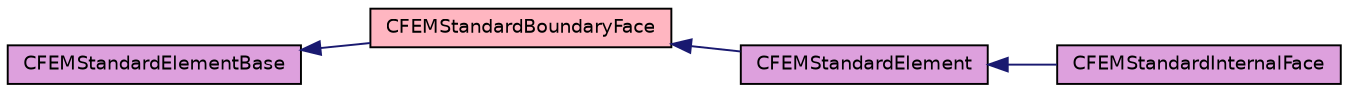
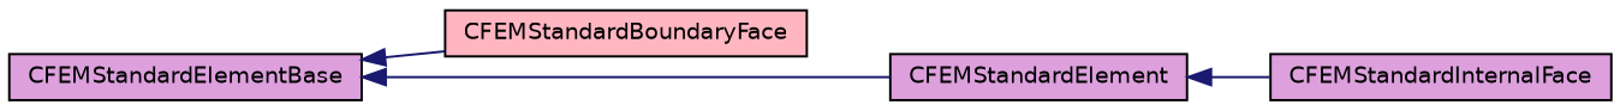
  digraph {
    rankdir=LR
    node [color=black fillcolor=plum fontname=Helvetica fontsize=10 shape=record style=filled]
    edge [color=midnightblue dir=back fontname=Helvetica fontsize=10 labelfontname=Helvetica labelfontsize=10 style=solid]
    n1 [height=0.2 label=CFEMStandardElementBase width=0.4]
    n2 [fillcolor=lightpink height=0.2 label=CFEMStandardBoundaryFace width=0.4]
    n3 [height=0.2 label=CFEMStandardElement width=0.4]
    n4 [height=0.2 label=CFEMStandardInternalFace width=0.4]
    n1 -> n2
-   n2 -> n3
+   n1 -> n3
    n3 -> n4
  }
